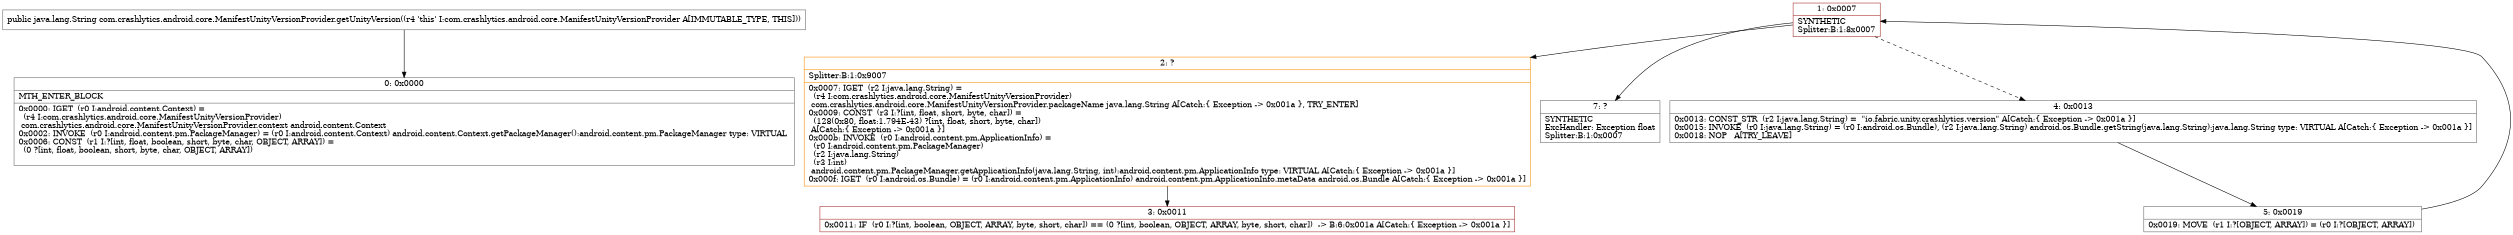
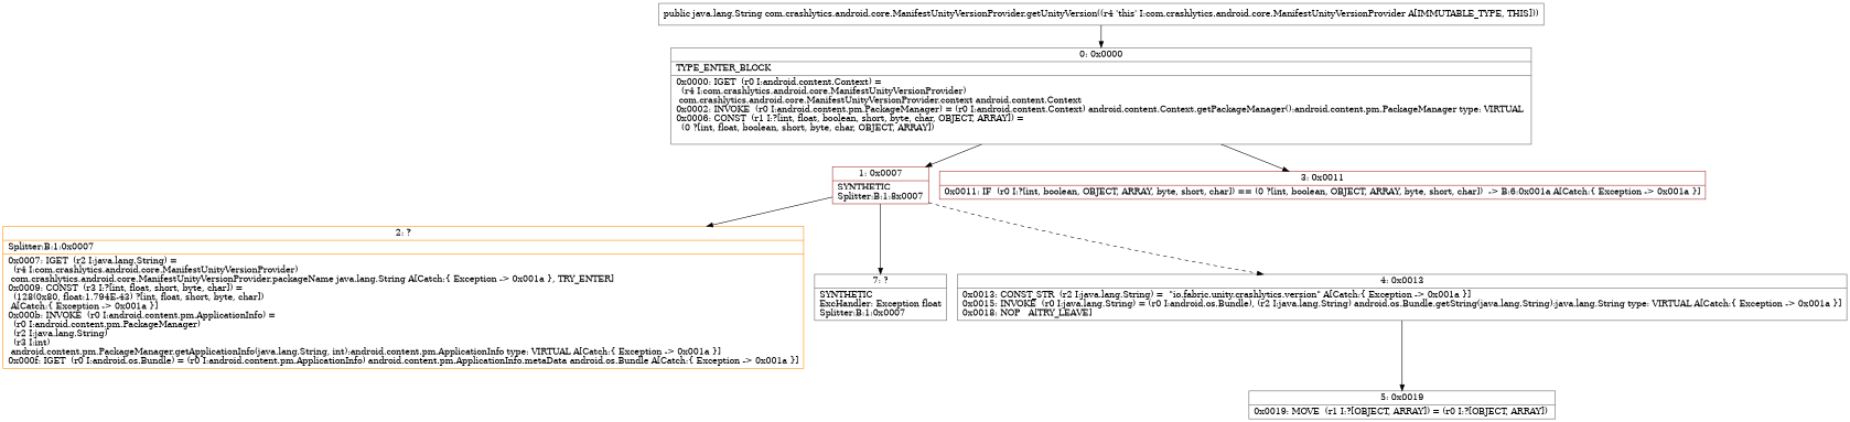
  digraph {
    node [color=gray40 shape=record]
-   n1 [label="{0\:\ 0x0000|MTH_ENTER_BLOCK\l|0x0000: IGET  (r0 I:android.content.Context) = \l  (r4 I:com.crashlytics.android.core.ManifestUnityVersionProvider)\l com.crashlytics.android.core.ManifestUnityVersionProvider.context android.content.Context \l0x0002: INVOKE  (r0 I:android.content.pm.PackageManager) = (r0 I:android.content.Context) android.content.Context.getPackageManager():android.content.pm.PackageManager type: VIRTUAL \l0x0006: CONST  (r1 I:?[int, float, boolean, short, byte, char, OBJECT, ARRAY]) = \l  (0 ?[int, float, boolean, short, byte, char, OBJECT, ARRAY])\l \l}"]
+   n1 [label="{0\:\ 0x0000|TYPE_ENTER_BLOCK\l|0x0000: IGET  (r0 I:android.content.Context) = \l  (r4 I:com.crashlytics.android.core.ManifestUnityVersionProvider)\l com.crashlytics.android.core.ManifestUnityVersionProvider.context android.content.Context \l0x0002: INVOKE  (r0 I:android.content.pm.PackageManager) = (r0 I:android.content.Context) android.content.Context.getPackageManager():android.content.pm.PackageManager type: VIRTUAL \l0x0006: CONST  (r1 I:?[int, float, boolean, short, byte, char, OBJECT, ARRAY]) = \l  (0 ?[int, float, boolean, short, byte, char, OBJECT, ARRAY])\l \l}"]
    n2 [color=brown label="{1\:\ 0x0007|SYNTHETIC\lSplitter:B:1:8x0007\l}"]
-   n3 [color=darkorange label="{2\:\ ?|Splitter:B:1:0x9007\l|0x0007: IGET  (r2 I:java.lang.String) = \l  (r4 I:com.crashlytics.android.core.ManifestUnityVersionProvider)\l com.crashlytics.android.core.ManifestUnityVersionProvider.packageName java.lang.String A[Catch:\{ Exception \-\> 0x001a \}, TRY_ENTER]\l0x0009: CONST  (r3 I:?[int, float, short, byte, char]) = \l  (128(0x80, float:1.794E\-43) ?[int, float, short, byte, char])\l A[Catch:\{ Exception \-\> 0x001a \}]\l0x000b: INVOKE  (r0 I:android.content.pm.ApplicationInfo) = \l  (r0 I:android.content.pm.PackageManager)\l  (r2 I:java.lang.String)\l  (r3 I:int)\l android.content.pm.PackageManager.getApplicationInfo(java.lang.String, int):android.content.pm.ApplicationInfo type: VIRTUAL A[Catch:\{ Exception \-\> 0x001a \}]\l0x000f: IGET  (r0 I:android.os.Bundle) = (r0 I:android.content.pm.ApplicationInfo) android.content.pm.ApplicationInfo.metaData android.os.Bundle A[Catch:\{ Exception \-\> 0x001a \}]\l}"]
+   n3 [color=darkorange label="{2\:\ ?|Splitter:B:1:0x0007\l|0x0007: IGET  (r2 I:java.lang.String) = \l  (r4 I:com.crashlytics.android.core.ManifestUnityVersionProvider)\l com.crashlytics.android.core.ManifestUnityVersionProvider.packageName java.lang.String A[Catch:\{ Exception \-\> 0x001a \}, TRY_ENTER]\l0x0009: CONST  (r3 I:?[int, float, short, byte, char]) = \l  (128(0x80, float:1.794E\-43) ?[int, float, short, byte, char])\l A[Catch:\{ Exception \-\> 0x001a \}]\l0x000b: INVOKE  (r0 I:android.content.pm.ApplicationInfo) = \l  (r0 I:android.content.pm.PackageManager)\l  (r2 I:java.lang.String)\l  (r3 I:int)\l android.content.pm.PackageManager.getApplicationInfo(java.lang.String, int):android.content.pm.ApplicationInfo type: VIRTUAL A[Catch:\{ Exception \-\> 0x001a \}]\l0x000f: IGET  (r0 I:android.os.Bundle) = (r0 I:android.content.pm.ApplicationInfo) android.content.pm.ApplicationInfo.metaData android.os.Bundle A[Catch:\{ Exception \-\> 0x001a \}]\l}"]
    n4 [label="{7\:\ ?|SYNTHETIC\lExcHandler: Exception float\lSplitter:B:1:0x0007\l}"]
    n5 [label="{4\:\ 0x0013|0x0013: CONST_STR  (r2 I:java.lang.String) =  \"io.fabric.unity.crashlytics.version\" A[Catch:\{ Exception \-\> 0x001a \}]\l0x0015: INVOKE  (r0 I:java.lang.String) = (r0 I:android.os.Bundle), (r2 I:java.lang.String) android.os.Bundle.getString(java.lang.String):java.lang.String type: VIRTUAL A[Catch:\{ Exception \-\> 0x001a \}]\l0x0018: NOP   A[TRY_LEAVE]\l}"]
    n6 [color=brown label="{3\:\ 0x0011|0x0011: IF  (r0 I:?[int, boolean, OBJECT, ARRAY, byte, short, char]) == (0 ?[int, boolean, OBJECT, ARRAY, byte, short, char])  \-\> B:6:0x001a A[Catch:\{ Exception \-\> 0x001a \}]\l}"]
    n7 [label="{5\:\ 0x0019|0x0019: MOVE  (r1 I:?[OBJECT, ARRAY]) = (r0 I:?[OBJECT, ARRAY]) \l}"]
    n8 [label="{public java.lang.String com.crashlytics.android.core.ManifestUnityVersionProvider.getUnityVersion((r4 'this' I:com.crashlytics.android.core.ManifestUnityVersionProvider A[IMMUTABLE_TYPE, THIS])) }"]
-   n7 -> n2
+   n1 -> n2
    n2 -> n3
    n2 -> n4
    n2 -> n5 [style=dashed]
-   n3 -> n6
+   n1 -> n6
    n5 -> n7
    n8 -> n1
  }
